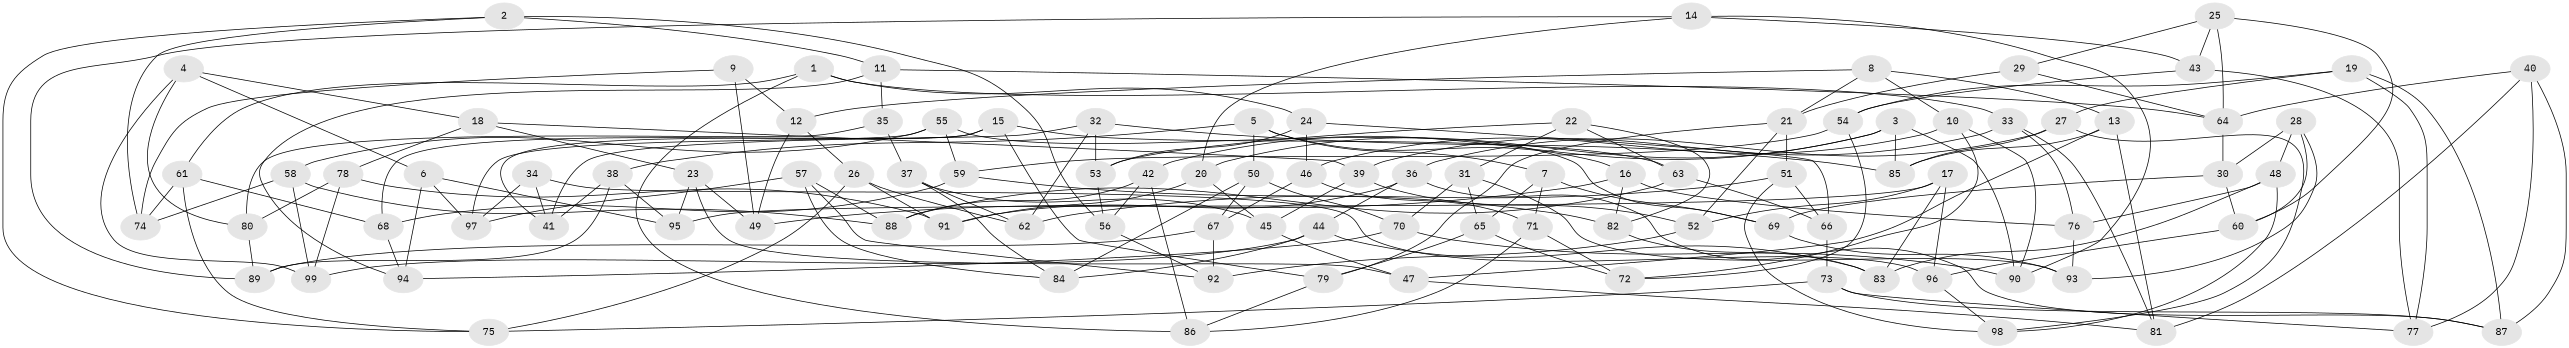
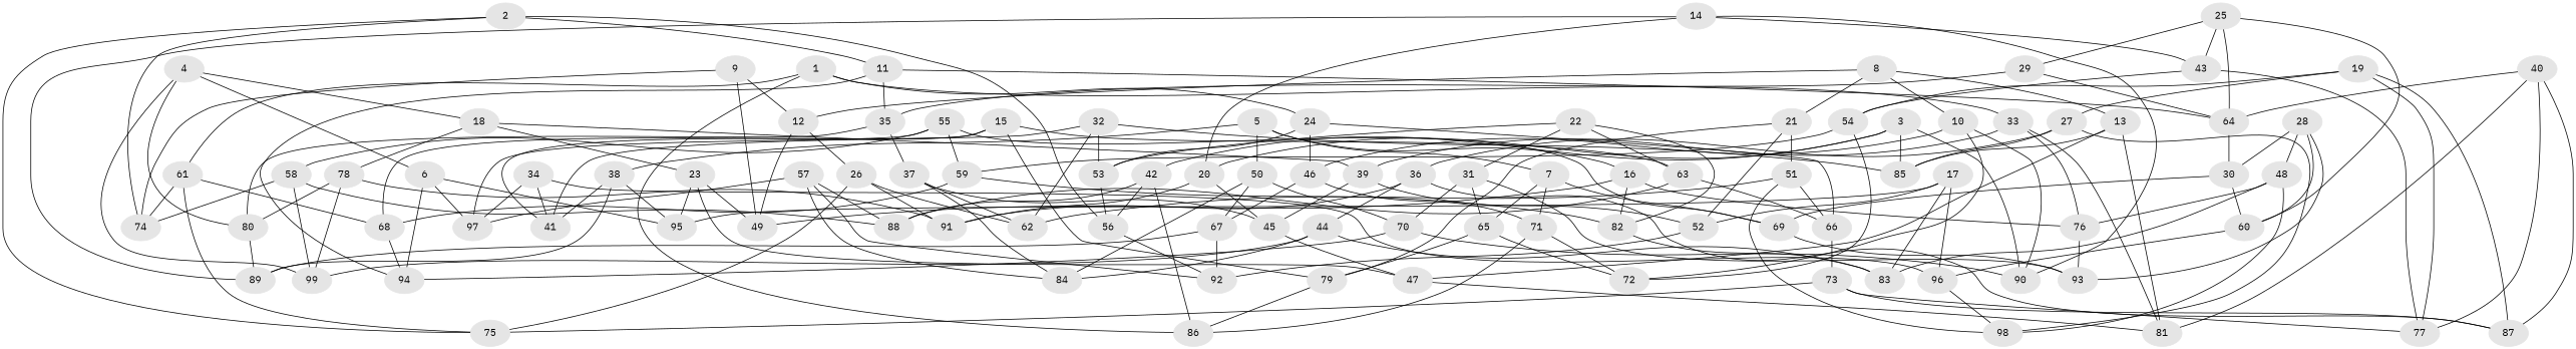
  graph {
    fontname="IBM Plex Mono"
    node [color=gray90 fontname="IBM Plex Mono" style=filled]
    edge [fontname="IBM Plex Mono"]
    1
    24
    33
    61
    86
    46
    53
    66
    81
    76
    39
    74
    75
    68
    2
    11
    56
    94
    35
    64
    92
    3
    20
    42
    85
    90
    45
    91
    88
    4
    6
    18
    80
    99
    95
    97
    23
    78
    89
    5
    7
    16
    38
    50
    65
    69
    71
    49
    82
    41
    70
    84
    67
    72
    79
    93
    8
    10
    12
    13
    21
    26
    47
    52
    51
    9
    34
    96
    37
    30
    62
    14
    43
    54
    77
    15
    63
    83
    17
    98
    19
    27
    87
    36
    59
    22
    31
    73
    25
    29
    60
    44
    28
    48
    32
    40
    55
    58
    57
    1 -- 24
    1 -- 33
    1 -- 61
    1 -- 86
    24 -- 46
    24 -- 53
    24 -- 66
    33 -- 81
    33 -- 76
    33 -- 39
    61 -- 74
    61 -- 75
    61 -- 68
    46 -- 71
    46 -- 67
    53 -- 56
    66 -- 73
    76 -- 93
    39 -- 45
    39 -- 52
    68 -- 94
    2 -- 74
    2 -- 75
    2 -- 11
    2 -- 56
    11 -- 94
    11 -- 35
    11 -- 64
    56 -- 92
    35 -- 80
    35 -- 37
    64 -- 30
    3 -- 20
    3 -- 42
    3 -- 85
    3 -- 90
    20 -- 45
    20 -- 91
    42 -- 86
    42 -- 56
    42 -- 88
    45 -- 47
    4 -- 6
    4 -- 18
    4 -- 80
    4 -- 99
    6 -- 94
    6 -- 95
    6 -- 97
    18 -- 39
    18 -- 23
    18 -- 78
    80 -- 89
    23 -- 95
    23 -- 49
    23 -- 47
    78 -- 91
    78 -- 80
    78 -- 99
    5 -- 7
    5 -- 16
    5 -- 38
    5 -- 50
    7 -- 65
    7 -- 69
    7 -- 71
    16 -- 76
    16 -- 49
    16 -- 82
    38 -- 95
    38 -- 89
    38 -- 41
    50 -- 70
    50 -- 84
    50 -- 67
    65 -- 72
    65 -- 79
    69 -- 93
    71 -- 86
    71 -- 72
    82 -- 83
    70 -- 94
    70 -- 90
    67 -- 92
    67 -- 89
    79 -- 86
    8 -- 10
    8 -- 12
    8 -- 13
    8 -- 21
    10 -- 46
    10 -- 90
    10 -- 72
    12 -- 49
    12 -- 26
    13 -- 81
    13 -- 85
    13 -- 47
    21 -- 79
    21 -- 52
    21 -- 51
    26 -- 75
    26 -- 91
    26 -- 62
    47 -- 81
    52 -- 92
    51 -- 66
    51 -- 62
    51 -- 98
    9 -- 74
    9 -- 49
    9 -- 12
    34 -- 97
    34 -- 41
    34 -- 96
    96 -- 98
    37 -- 45
    37 -- 84
    37 -- 62
    30 -- 69
    30 -- 60
    14 -- 20
    14 -- 90
    14 -- 89
    14 -- 43
    43 -- 54
    43 -- 77
    54 -- 72
    54 -- 59
    15 -- 68
    15 -- 41
    15 -- 79
    15 -- 63
    63 -- 66
    63 -- 88
    17 -- 95
    17 -- 52
    17 -- 96
    17 -- 83
    19 -- 54
    19 -- 77
    19 -- 27
    19 -- 87
    27 -- 85
    27 -- 98
    27 -- 36
    36 -- 91
    36 -- 87
    36 -- 44
    59 -- 68
    59 -- 82
    22 -- 53
    22 -- 82
    22 -- 63
    22 -- 31
    31 -- 65
    31 -- 70
    31 -- 93
    73 -- 75
    73 -- 77
    73 -- 87
    25 -- 64
    25 -- 43
    25 -- 29
    25 -- 60
-   29 -- 21
+   29 -- 35
    29 -- 64
    60 -- 96
    44 -- 99
    44 -- 84
    44 -- 83
    28 -- 93
    28 -- 30
    28 -- 60
    28 -- 48
    48 -- 76
    48 -- 83
    48 -- 98
    32 -- 53
    32 -- 85
    32 -- 41
    32 -- 62
    40 -- 81
    40 -- 64
    40 -- 77
    40 -- 87
    55 -- 97
    55 -- 69
    55 -- 59
    55 -- 58
    58 -- 74
    58 -- 88
    58 -- 99
    57 -- 92
    57 -- 88
    57 -- 97
    57 -- 84
  }
